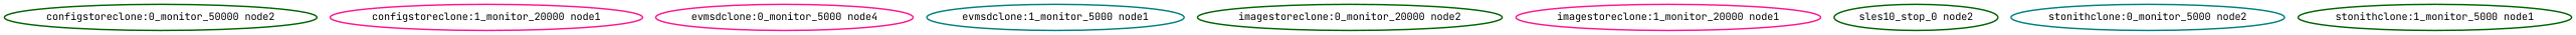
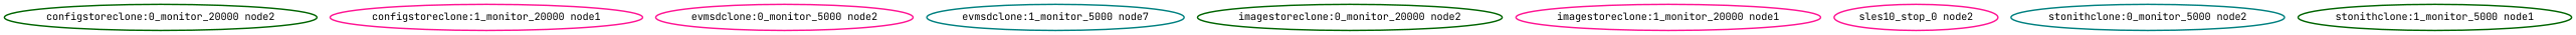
  digraph {
    fontname="JetBrains Mono"
    node [color=darkgreen fontcolor=black style=bold fontname="JetBrains Mono"]
-   "configstoreclone:0_monitor_20000 node2" [label="configstoreclone:0_monitor_50000 node2"]
+   "configstoreclone:0_monitor_20000 node2"
    "configstoreclone:1_monitor_20000 node1" [color=deeppink]
-   "evmsdclone:0_monitor_5000 node2" [color=deeppink label="evmsdclone:0_monitor_5000 node4"]
-   "evmsdclone:1_monitor_5000 node1" [color=teal]
+   "evmsdclone:0_monitor_5000 node2" [color=deeppink]
+   "evmsdclone:1_monitor_5000 node1" [color=teal label="evmsdclone:1_monitor_5000 node7"]
    "imagestoreclone:0_monitor_20000 node2"
    "imagestoreclone:1_monitor_20000 node1" [color=deeppink]
-   "sles10_stop_0 node2"
+   "sles10_stop_0 node2" [color=deeppink]
    "stonithclone:0_monitor_5000 node2" [color=teal]
    "stonithclone:1_monitor_5000 node1"
  }
